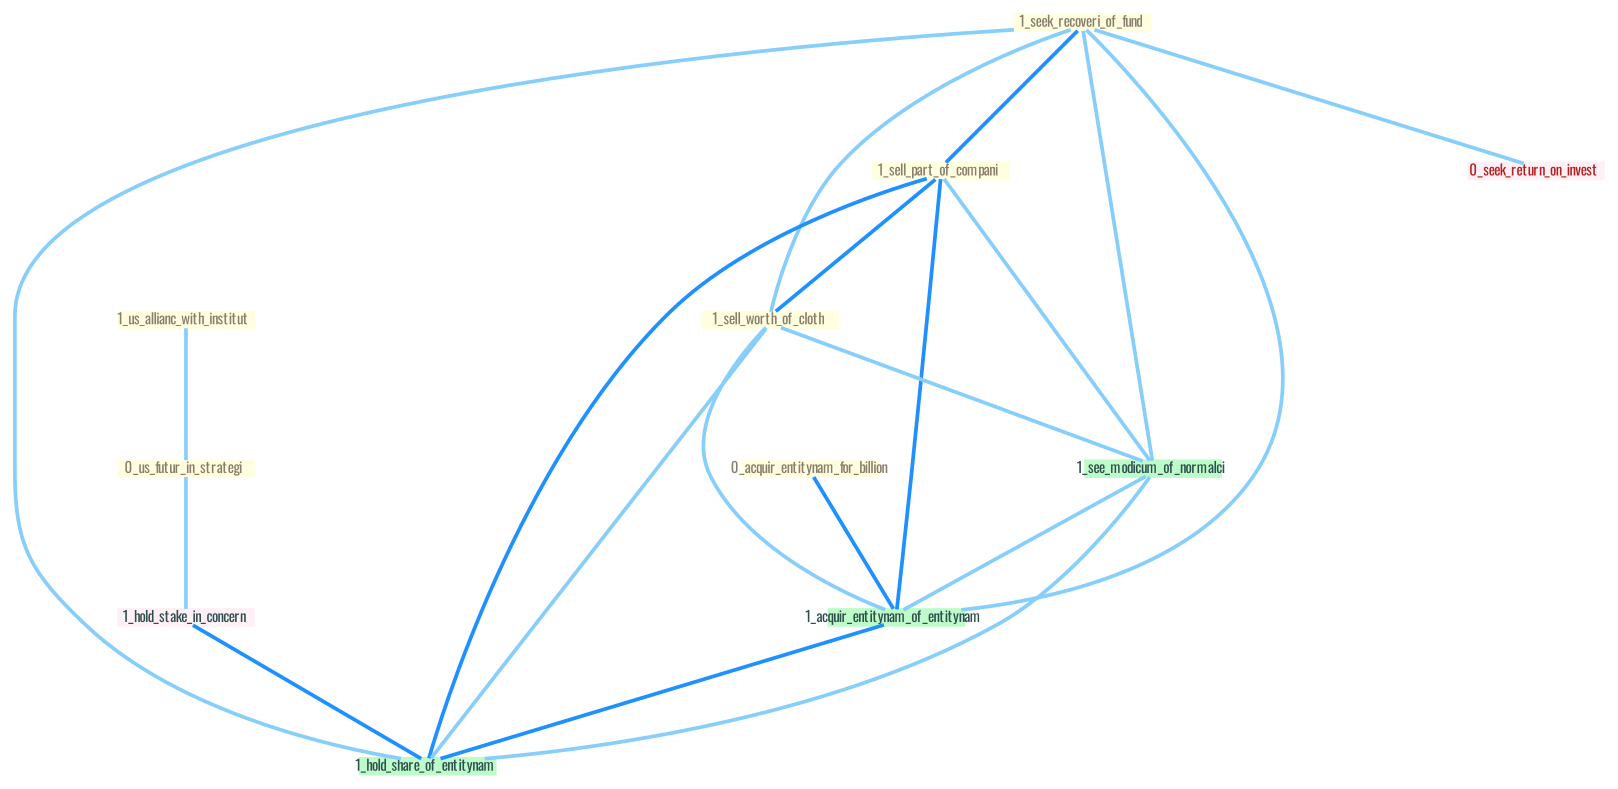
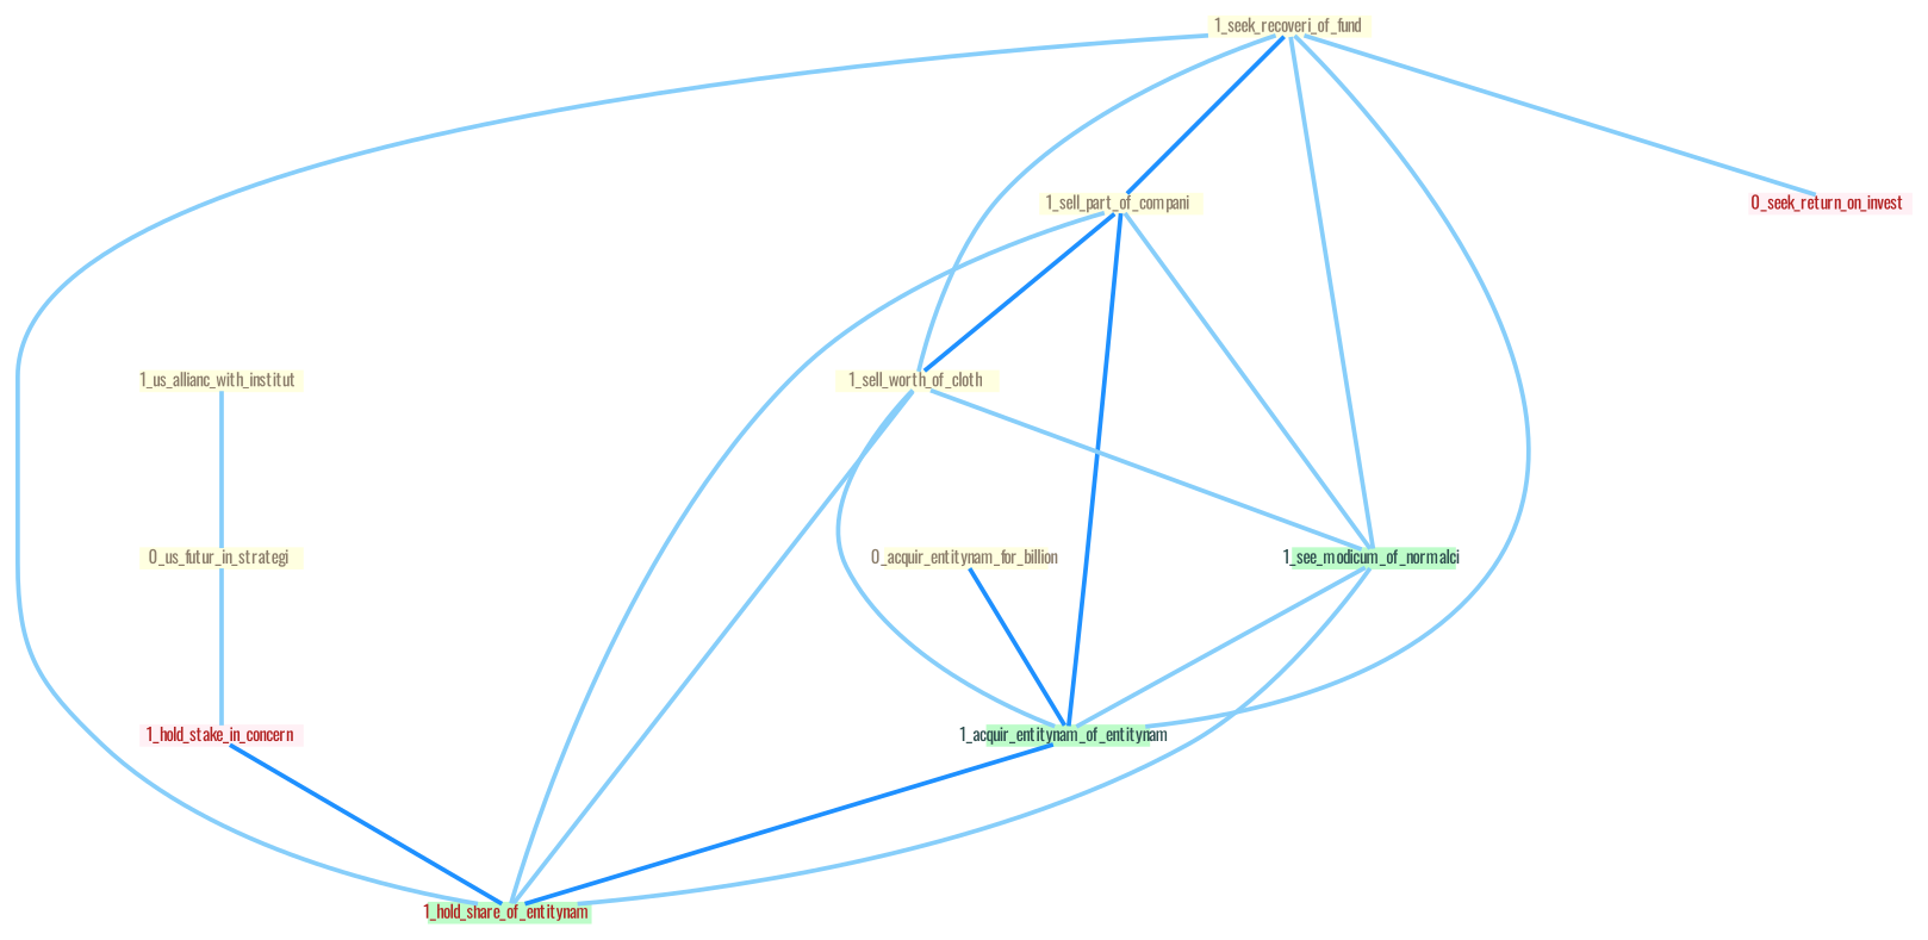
  graph {
    fontname=Oswald
    node [color="#ffffe0" fixedsize=true fontcolor="#8b7d6b" fontname=Oswald fontsize=4 shape=polygon style=filled]
    edge [color="#87cefa" fontname=Oswald w=1]
    "1_us_allianc_with_institut " [height=.06 width=.5]
    "1_seek_recoveri_of_fund " [height=.06 width=.5]
    "1_sell_part_of_compani " [height=.06 width=.5]
    "0_acquir_entitynam_for_billion " [height=.06 width=.5]
    "0_us_futur_in_strategi " [height=.06 width=.5]
    "1_sell_worth_of_cloth " [height=.06 width=.5]
-   "1_hold_stake_in_concern " [color="#fff0f5" fontcolor="#2f4f4f" height=.06 width=.5]
+   "1_hold_stake_in_concern " [color="#fff0f5" fontcolor="#b22222" height=.06 width=.5]
    "0_seek_return_on_invest " [color="#fff0f5" fontcolor="#b22222" height=.06 width=.5]
    "1_see_modicum_of_normalci " [color="#BDFCC9" fontcolor="#2f4f4f" height=.06 width=.5]
    "1_acquir_entitynam_of_entitynam " [color="#BDFCC9" fontcolor="#2f4f4f" height=.06 width=.5]
-   "1_hold_share_of_entitynam " [color="#BDFCC9" fontcolor="#2f4f4f" height=.06 width=.5]
+   "1_hold_share_of_entitynam " [color="#BDFCC9" fontcolor="#b22222" height=.06 width=.5]
    subgraph sub_1 {
      "1_us_allianc_with_institut "
      "1_seek_recoveri_of_fund "
      "1_sell_part_of_compani "
      "0_acquir_entitynam_for_billion "
      "0_us_futur_in_strategi "
      "1_sell_worth_of_cloth "
    }
    subgraph sub_2 {
      "1_hold_stake_in_concern "
      "0_seek_return_on_invest "
    }
    "1_us_allianc_with_institut " -- "0_us_futur_in_strategi "
    "1_seek_recoveri_of_fund " -- "1_sell_part_of_compani " [color="#1e90ff"]
    "1_seek_recoveri_of_fund " -- "1_sell_worth_of_cloth "
    "1_seek_recoveri_of_fund " -- "0_seek_return_on_invest "
    "1_seek_recoveri_of_fund " -- "1_see_modicum_of_normalci "
    "1_seek_recoveri_of_fund " -- "1_acquir_entitynam_of_entitynam "
    "1_seek_recoveri_of_fund " -- "1_hold_share_of_entitynam "
    "1_sell_part_of_compani " -- "1_sell_worth_of_cloth " [color="#1e90ff" w=2]
    "1_sell_part_of_compani " -- "1_see_modicum_of_normalci "
    "1_sell_part_of_compani " -- "1_acquir_entitynam_of_entitynam " [color="#1e90ff"]
-   "1_sell_part_of_compani " -- "1_hold_share_of_entitynam " [color="#1e90ff"]
+   "1_sell_part_of_compani " -- "1_hold_share_of_entitynam "
    "0_acquir_entitynam_for_billion " -- "1_acquir_entitynam_of_entitynam " [color="#1e90ff" w=2]
    "0_us_futur_in_strategi " -- "1_hold_stake_in_concern "
    "1_sell_worth_of_cloth " -- "1_see_modicum_of_normalci "
    "1_sell_worth_of_cloth " -- "1_acquir_entitynam_of_entitynam "
    "1_sell_worth_of_cloth " -- "1_hold_share_of_entitynam "
    "1_hold_stake_in_concern " -- "1_hold_share_of_entitynam " [color="#1e90ff"]
    "1_see_modicum_of_normalci " -- "1_acquir_entitynam_of_entitynam "
    "1_see_modicum_of_normalci " -- "1_hold_share_of_entitynam "
    "1_acquir_entitynam_of_entitynam " -- "1_hold_share_of_entitynam " [color="#1e90ff" w=2]
  }
